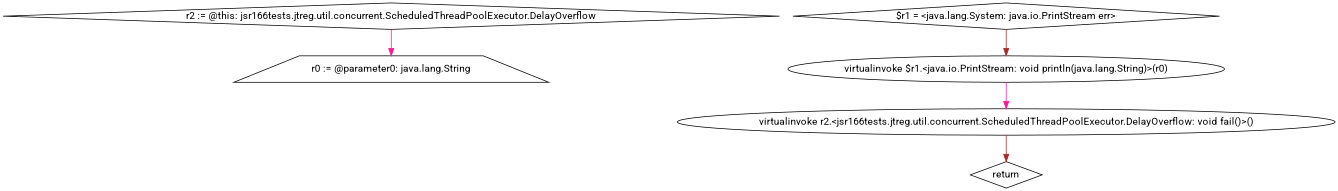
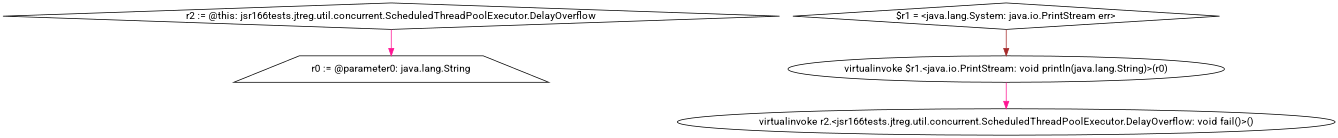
  digraph {
    fontname=Roboto
    node [fontname=Roboto shape=diamond]
    edge [color=deeppink fontname=Roboto]
    "r0 := @parameter0: java.lang.String" [shape=trapezium]
    "r2 := @this: jsr166tests.jtreg.util.concurrent.ScheduledThreadPoolExecutor.DelayOverflow"
    "virtualinvoke $r1.<java.io.PrintStream: void println(java.lang.String)>(r0)" [shape=ellipse]
    "$r1 = <java.lang.System: java.io.PrintStream err>"
    "virtualinvoke r2.<jsr166tests.jtreg.util.concurrent.ScheduledThreadPoolExecutor.DelayOverflow: void fail()>()" [shape=ellipse]
-   return
    "r2 := @this: jsr166tests.jtreg.util.concurrent.ScheduledThreadPoolExecutor.DelayOverflow" -> "r0 := @parameter0: java.lang.String"
    "virtualinvoke $r1.<java.io.PrintStream: void println(java.lang.String)>(r0)" -> "virtualinvoke r2.<jsr166tests.jtreg.util.concurrent.ScheduledThreadPoolExecutor.DelayOverflow: void fail()>()"
    "$r1 = <java.lang.System: java.io.PrintStream err>" -> "virtualinvoke $r1.<java.io.PrintStream: void println(java.lang.String)>(r0)" [color=brown]
-   "virtualinvoke r2.<jsr166tests.jtreg.util.concurrent.ScheduledThreadPoolExecutor.DelayOverflow: void fail()>()" -> return [color=brown]
  }
